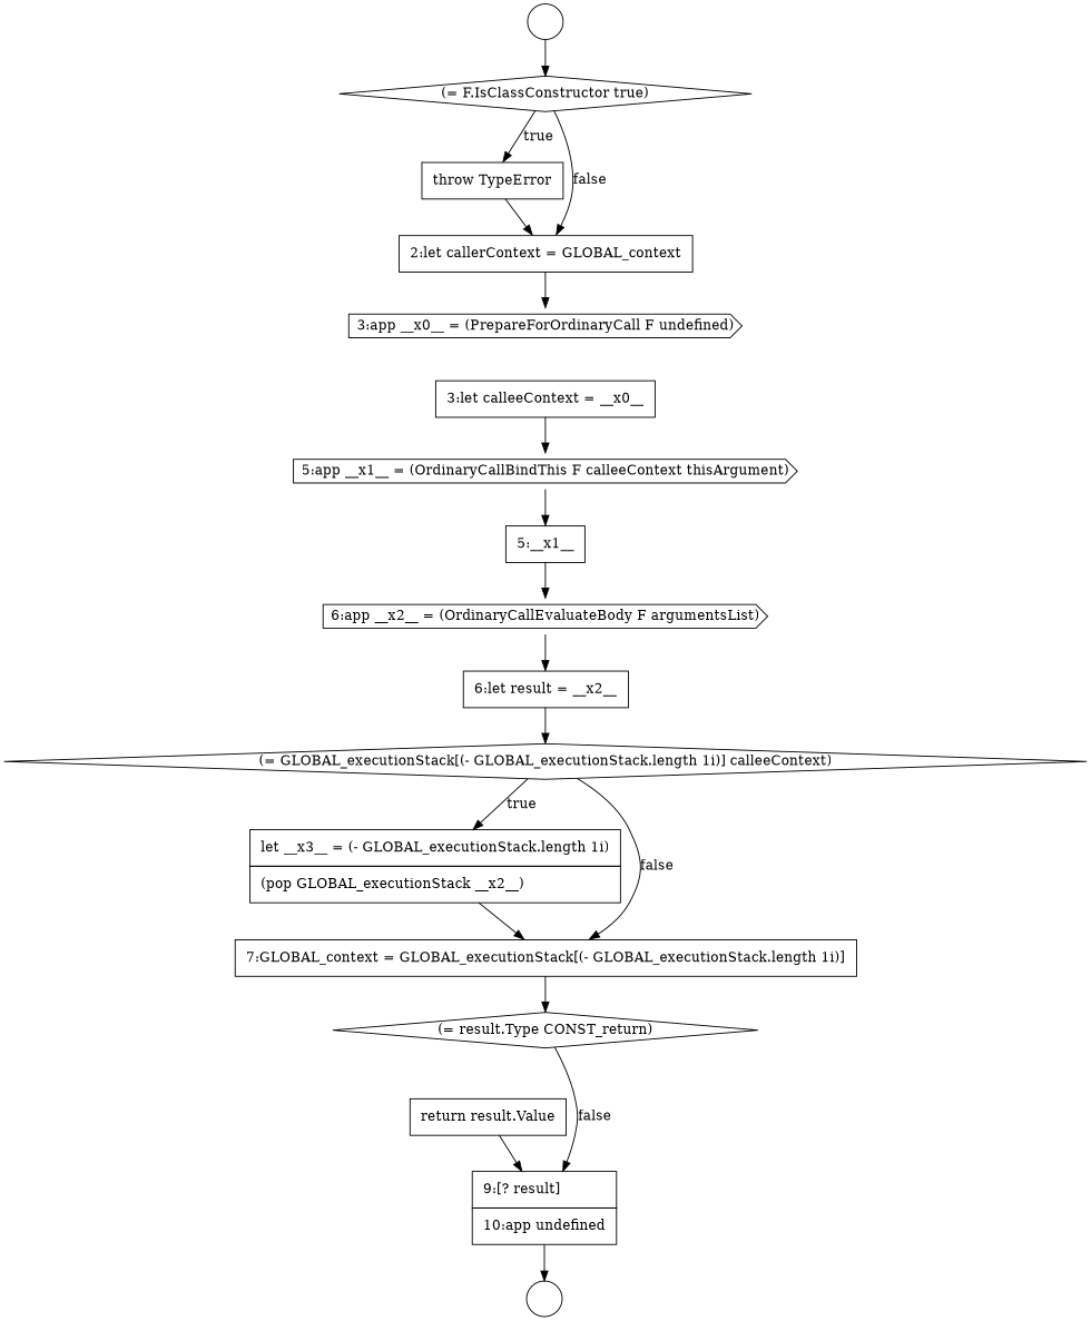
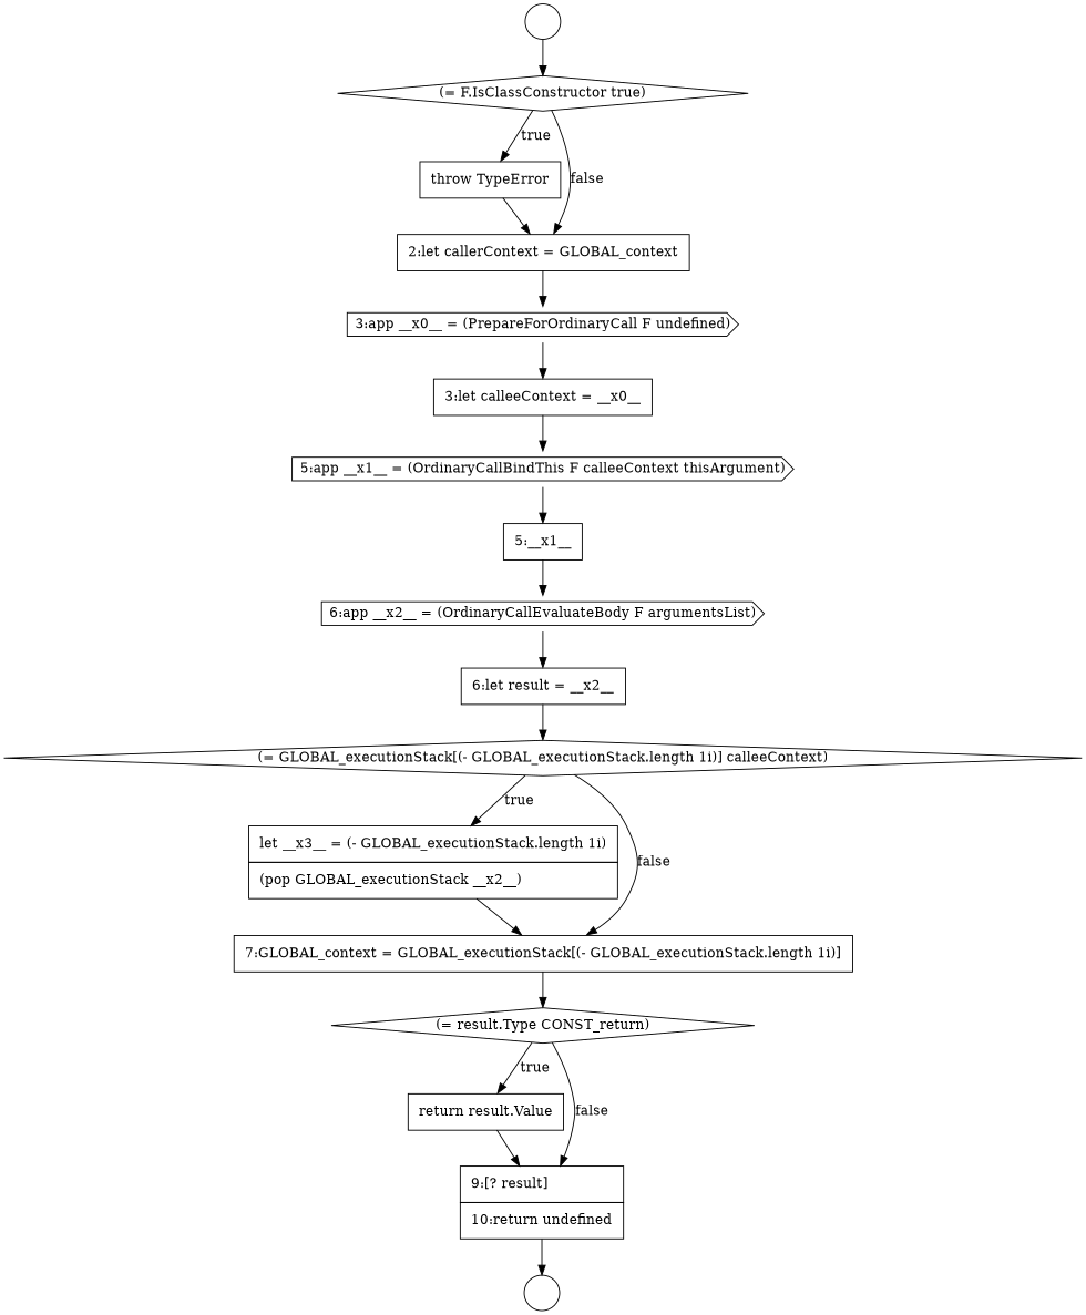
  digraph {
    node [color=black fillcolor=white shape=none style=filled margin=0]
    edge [color=black]
    n1 [label=" " shape=circle margin=""]
    n2 [label=<<font color="black">     <table border="0" cellborder="1" cellspacing="0" cellpadding="10">       <tr><td align="left">let __x3__ = (- GLOBAL_executionStack.length 1i)</td></tr>       <tr><td align="left">(pop GLOBAL_executionStack __x2__)</td></tr>     </table>   </font>>]
    n3 [label=<<font color="black">     <table border="0" cellborder="1" cellspacing="0" cellpadding="10">       <tr><td align="left">7:GLOBAL_context = GLOBAL_executionStack[(- GLOBAL_executionStack.length 1i)]</td></tr>     </table>   </font>>]
    n4 [label=<<font color="black">(= result.Type CONST_return)</font>> shape=diamond margin=""]
    n5 [label=<<font color="black">(= F.IsClassConstructor true)</font>> shape=diamond margin=""]
    n6 [label=<<font color="black">     <table border="0" cellborder="1" cellspacing="0" cellpadding="10">       <tr><td align="left">throw TypeError</td></tr>     </table>   </font>>]
    n7 [label=<<font color="black">     <table border="0" cellborder="1" cellspacing="0" cellpadding="10">       <tr><td align="left">2:let callerContext = GLOBAL_context</td></tr>     </table>   </font>>]
    n8 [label=<<font color="black">3:app __x0__ = (PrepareForOrdinaryCall F undefined)</font>> shape=cds margin=""]
    n9 [label=<<font color="black">     <table border="0" cellborder="1" cellspacing="0" cellpadding="10">       <tr><td align="left">return result.Value</td></tr>     </table>   </font>>]
-   n10 [label=<<font color="black">     <table border="0" cellborder="1" cellspacing="0" cellpadding="10">       <tr><td align="left">9:[? result]</td></tr>       <tr><td align="left">10:app undefined</td></tr>     </table>   </font>>]
+   n10 [label=<<font color="black">     <table border="0" cellborder="1" cellspacing="0" cellpadding="10">       <tr><td align="left">9:[? result]</td></tr>       <tr><td align="left">10:return undefined</td></tr>     </table>   </font>>]
    n11 [label=<<font color="black">     <table border="0" cellborder="1" cellspacing="0" cellpadding="10">       <tr><td align="left">6:let result = __x2__</td></tr>     </table>   </font>>]
    n12 [label=<<font color="black">(= GLOBAL_executionStack[(- GLOBAL_executionStack.length 1i)] calleeContext)</font>> shape=diamond margin=""]
    n13 [label=<<font color="black">     <table border="0" cellborder="1" cellspacing="0" cellpadding="10">       <tr><td align="left">3:let calleeContext = __x0__</td></tr>     </table>   </font>>]
    n14 [label=<<font color="black">5:app __x1__ = (OrdinaryCallBindThis F calleeContext thisArgument)</font>> shape=cds margin=""]
    n15 [label=" " shape=circle margin=""]
    n16 [label=<<font color="black">     <table border="0" cellborder="1" cellspacing="0" cellpadding="10">       <tr><td align="left">5:__x1__</td></tr>     </table>   </font>>]
    n17 [label=<<font color="black">6:app __x2__ = (OrdinaryCallEvaluateBody F argumentsList)</font>> shape=cds margin=""]
    n2 -> n3
    n3 -> n4
+   n4 -> n9 [label=<<font color="black">true</font>>]
    n4 -> n10 [label=<<font color="black">false</font>>]
    n5 -> n6 [label=<<font color="black">true</font>>]
    n5 -> n7 [label=<<font color="black">false</font>>]
    n6 -> n7
    n7 -> n8
+   n8 -> n13
    n9 -> n10
    n10 -> n1
    n11 -> n12
    n12 -> n2 [label=<<font color="black">true</font>>]
    n12 -> n3 [label=<<font color="black">false</font>>]
    n13 -> n14
    n14 -> n16
    n15 -> n5
    n16 -> n17
    n17 -> n11
  }
